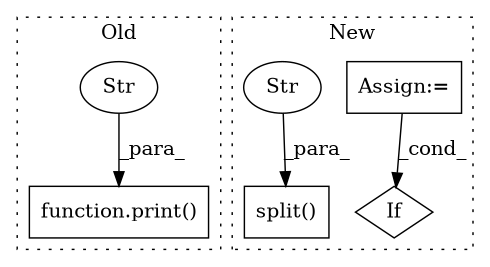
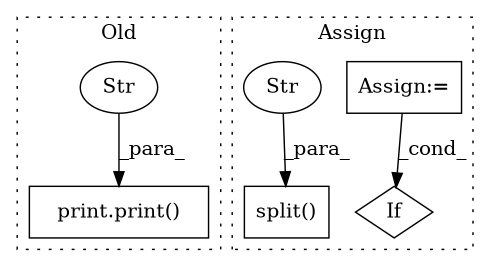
  digraph {
    node [a=75 l=3 shape=box]
-   n1 [l="6,1" label="function.print()" s="1731,1770"]
+   n1 [l="6,1" label="print.print()" s="1731,1770"]
    n2 [a=66 l=33 label=Str s=1737 shape=ellipse]
    n3 [l="11,1" label="split()" s="1979,1993"]
    n4 [a=68 label="Assign:=" s=1976]
    n5 [a=66 label=Str s=1990 shape=ellipse]
    n6 [a=96 label=If s=2955 shape=diamond]
    subgraph cluster_1 {
      label=Old
      style=dotted
      n1
      n2
    }
    subgraph cluster_2 {
-     label=New
+     label=Assign
      style=dotted
      n3
      n4
      n5
      n6
    }
    n2 -> n1 [label=_para_]
    n4 -> n6 [label=_cond_]
    n5 -> n3 [label=_para_]
  }
